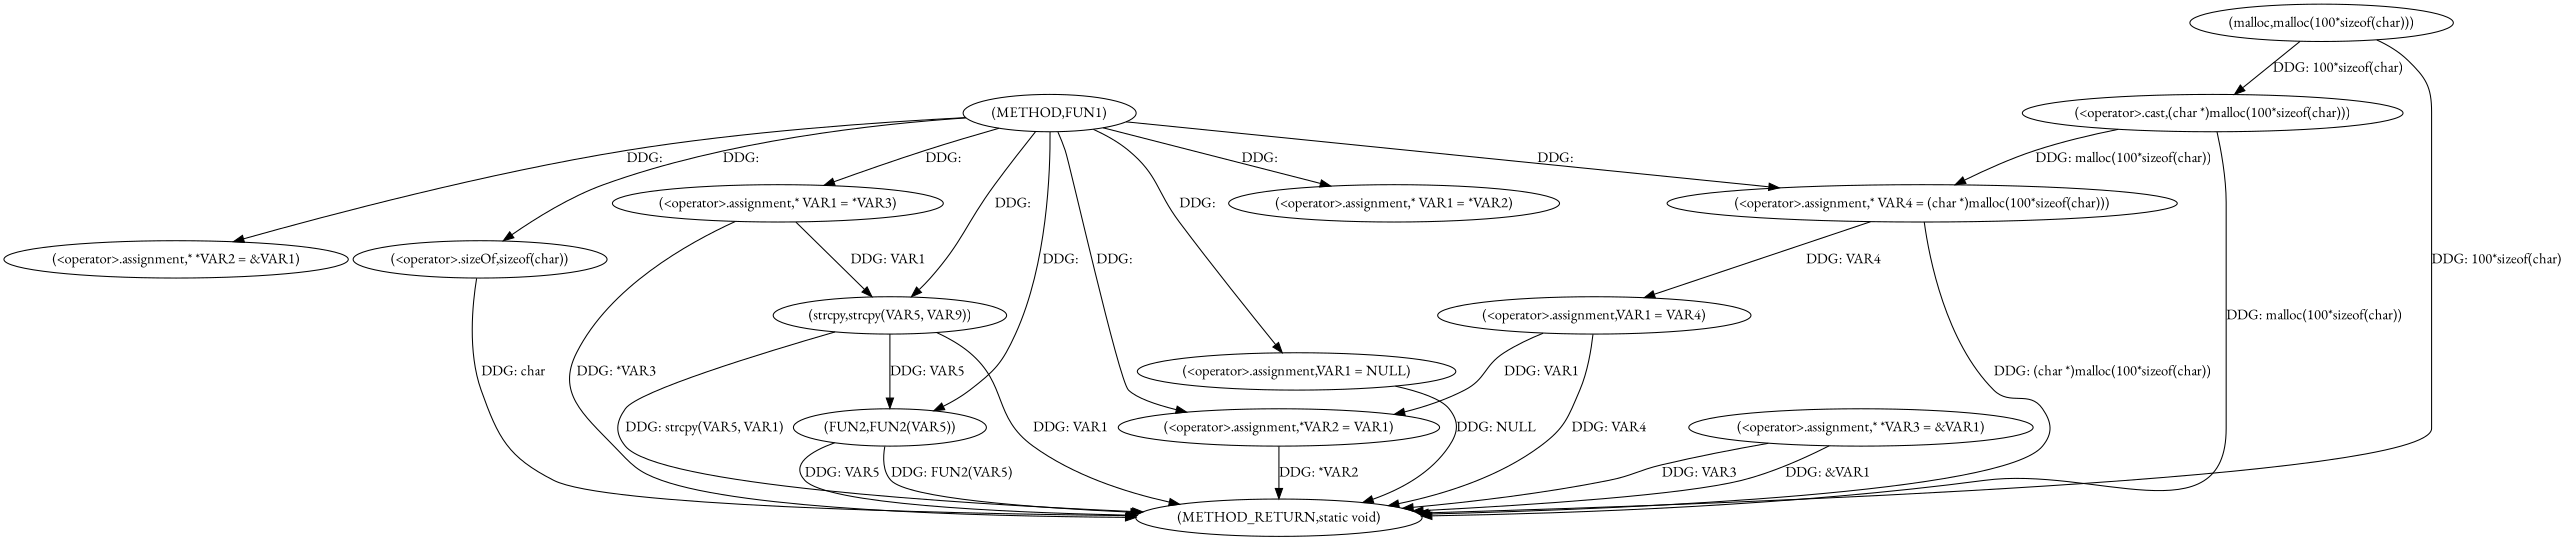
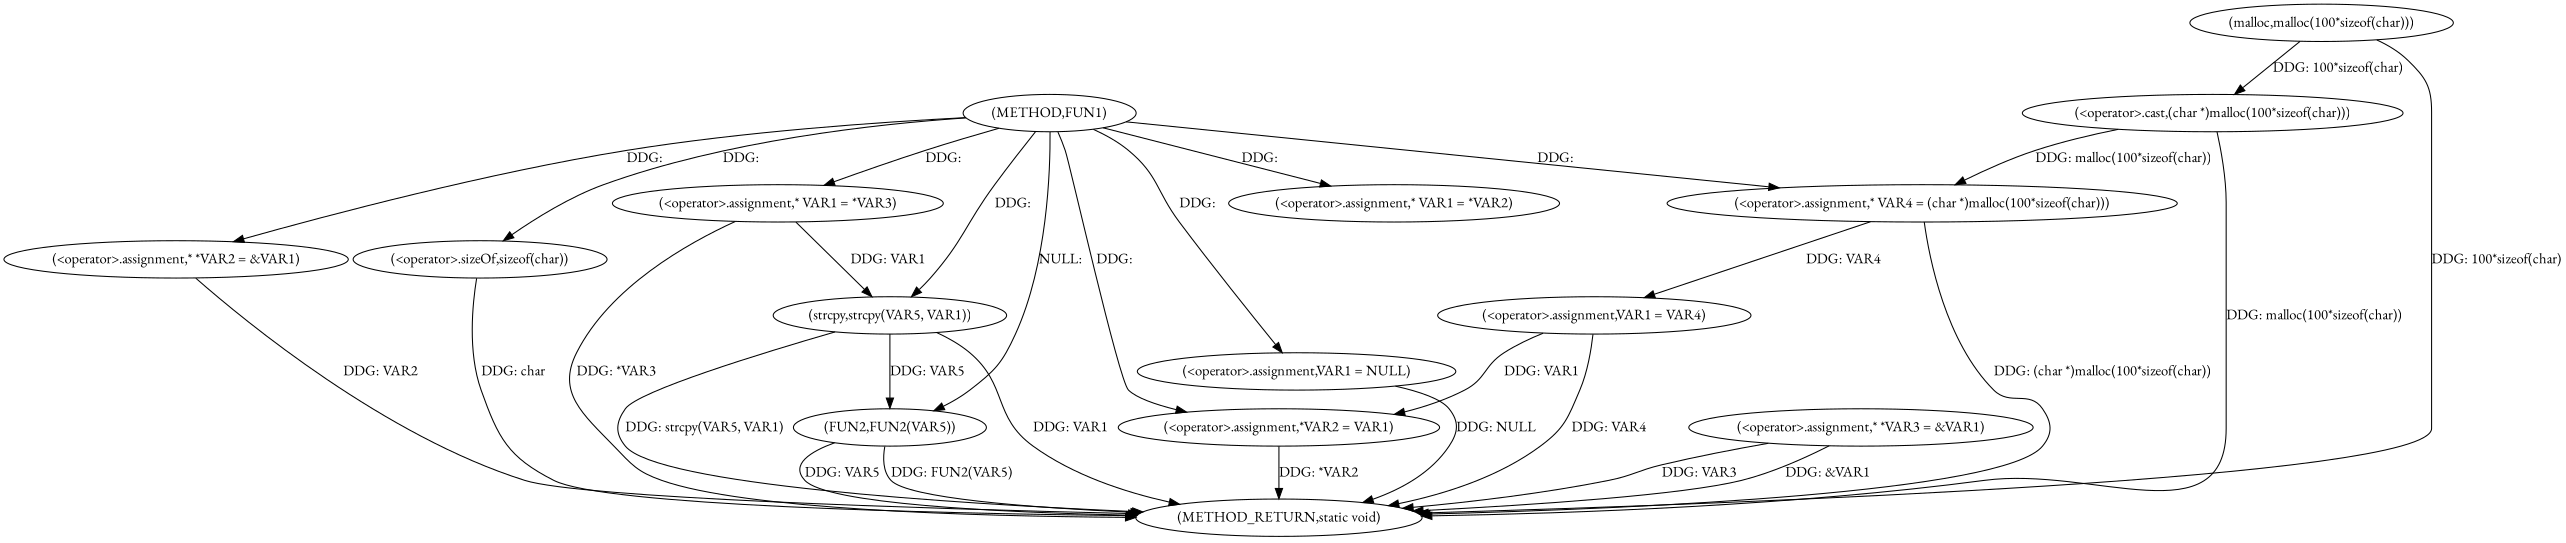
  digraph {
    fontname="EB Garamond"
    node [fontname="EB Garamond"]
    edge [fontname="EB Garamond"]
    n1 [label="(METHOD,FUN1)"]
    n2 [label="(<operator>.assignment,* *VAR2 = &VAR1)"]
    n3 [label="(<operator>.assignment,VAR1 = NULL)"]
    n4 [label="(<operator>.assignment,* VAR1 = *VAR2)"]
    n5 [label="(<operator>.assignment,* VAR4 = (char *)malloc(100*sizeof(char)))"]
    n6 [label="(<operator>.sizeOf,sizeof(char))"]
    n7 [label="(<operator>.assignment,*VAR2 = VAR1)"]
    n8 [label="(<operator>.assignment,* VAR1 = *VAR3)"]
-   n9 [label="(strcpy,strcpy(VAR5, VAR9))"]
+   n9 [label="(strcpy,strcpy(VAR5, VAR1))"]
    n10 [label="(FUN2,FUN2(VAR5))"]
    n11 [label="(METHOD_RETURN,static void)"]
    n12 [label="(<operator>.assignment,* *VAR3 = &VAR1)"]
    n13 [label="(<operator>.assignment,VAR1 = VAR4)"]
    n14 [label="(<operator>.cast,(char *)malloc(100*sizeof(char)))"]
    n15 [label="(malloc,malloc(100*sizeof(char)))"]
    n1 -> n2 [label="DDG: "]
    n1 -> n3 [label="DDG: "]
    n1 -> n4 [label="DDG: "]
    n1 -> n5 [label="DDG: "]
    n1 -> n6 [label="DDG: "]
    n1 -> n7 [label="DDG: "]
    n1 -> n8 [label="DDG: "]
    n1 -> n9 [label="DDG: "]
-   n1 -> n10 [label="DDG: "]
+   n1 -> n10 [label="NULL: "]
+   n2 -> n11 [label="DDG: VAR2"]
    n3 -> n11 [label="DDG: NULL"]
    n5 -> n11 [label="DDG: (char *)malloc(100*sizeof(char))"]
    n5 -> n13 [label="DDG: VAR4"]
    n6 -> n11 [label="DDG: char"]
    n7 -> n11 [label="DDG: *VAR2"]
    n8 -> n9 [label="DDG: VAR1"]
    n8 -> n11 [label="DDG: *VAR3"]
    n9 -> n10 [label="DDG: VAR5"]
    n9 -> n11 [label="DDG: strcpy(VAR5, VAR1)"]
    n9 -> n11 [label="DDG: VAR1"]
    n10 -> n11 [label="DDG: FUN2(VAR5)"]
    n10 -> n11 [label="DDG: VAR5"]
    n12 -> n11 [label="DDG: &VAR1"]
    n12 -> n11 [label="DDG: VAR3"]
    n13 -> n7 [label="DDG: VAR1"]
    n13 -> n11 [label="DDG: VAR4"]
    n14 -> n5 [label="DDG: malloc(100*sizeof(char))"]
    n14 -> n11 [label="DDG: malloc(100*sizeof(char))"]
    n15 -> n11 [label="DDG: 100*sizeof(char)"]
    n15 -> n14 [label="DDG: 100*sizeof(char)"]
  }
